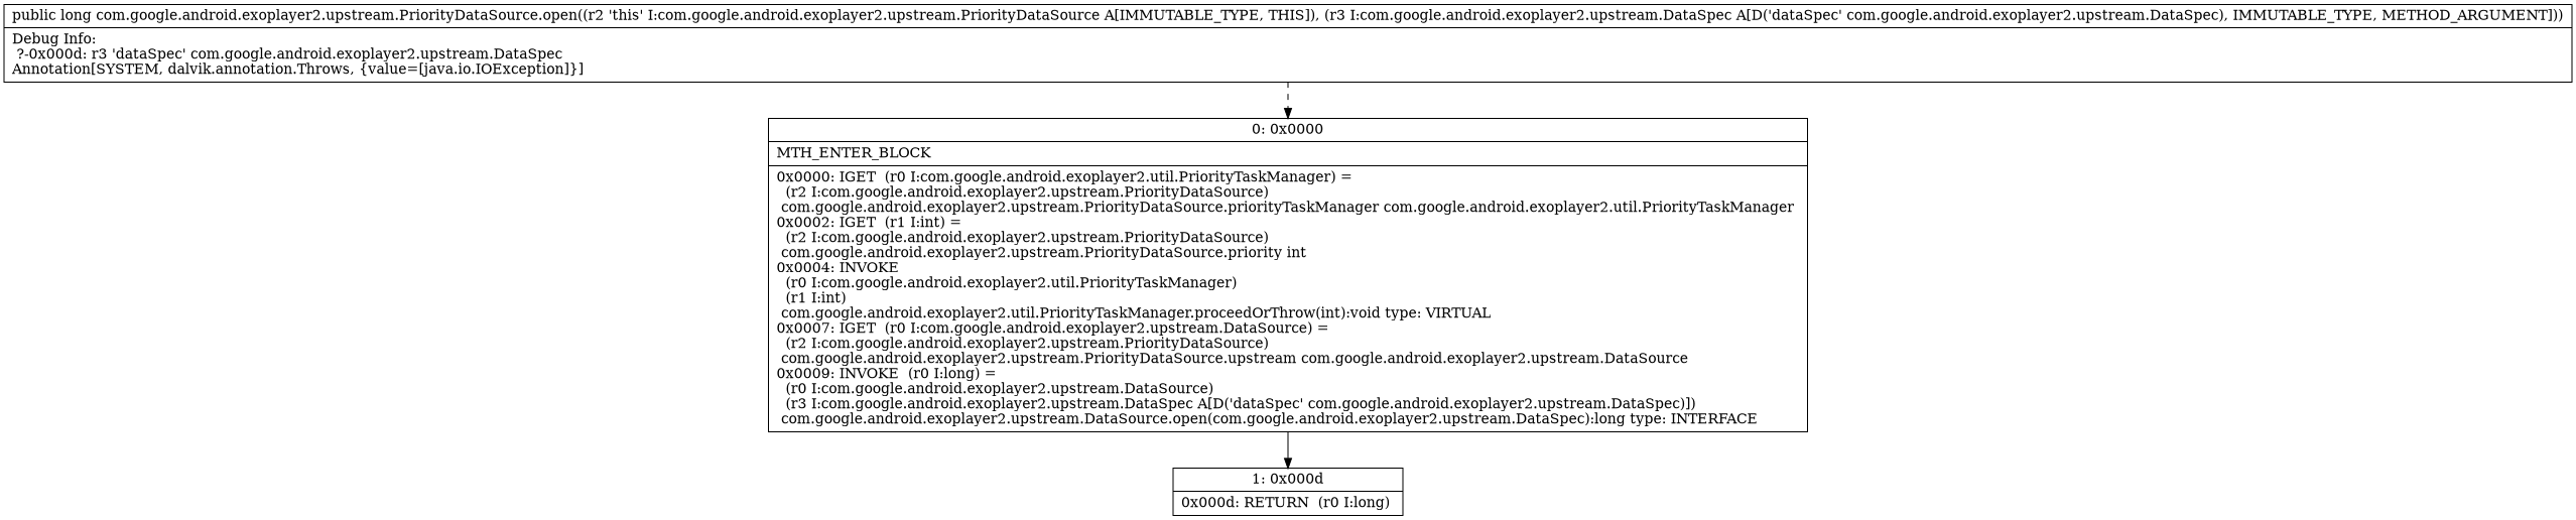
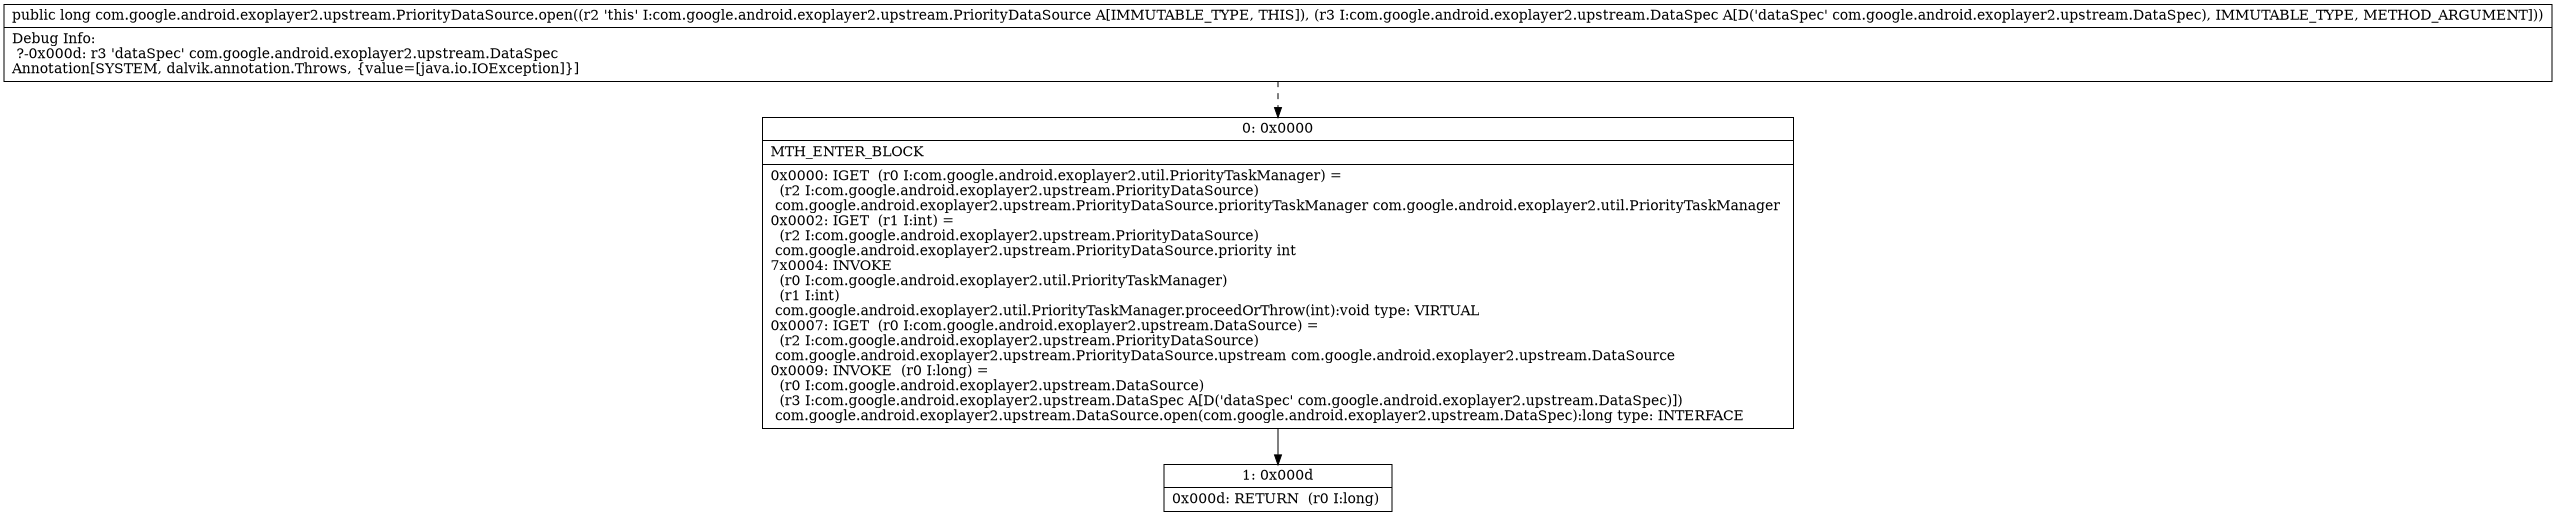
  digraph {
    node [shape=record]
-   n1 [label="{0\:\ 0x0000|MTH_ENTER_BLOCK\l|0x0000: IGET  (r0 I:com.google.android.exoplayer2.util.PriorityTaskManager) = \l  (r2 I:com.google.android.exoplayer2.upstream.PriorityDataSource)\l com.google.android.exoplayer2.upstream.PriorityDataSource.priorityTaskManager com.google.android.exoplayer2.util.PriorityTaskManager \l0x0002: IGET  (r1 I:int) = \l  (r2 I:com.google.android.exoplayer2.upstream.PriorityDataSource)\l com.google.android.exoplayer2.upstream.PriorityDataSource.priority int \l0x0004: INVOKE  \l  (r0 I:com.google.android.exoplayer2.util.PriorityTaskManager)\l  (r1 I:int)\l com.google.android.exoplayer2.util.PriorityTaskManager.proceedOrThrow(int):void type: VIRTUAL \l0x0007: IGET  (r0 I:com.google.android.exoplayer2.upstream.DataSource) = \l  (r2 I:com.google.android.exoplayer2.upstream.PriorityDataSource)\l com.google.android.exoplayer2.upstream.PriorityDataSource.upstream com.google.android.exoplayer2.upstream.DataSource \l0x0009: INVOKE  (r0 I:long) = \l  (r0 I:com.google.android.exoplayer2.upstream.DataSource)\l  (r3 I:com.google.android.exoplayer2.upstream.DataSpec A[D('dataSpec' com.google.android.exoplayer2.upstream.DataSpec)])\l com.google.android.exoplayer2.upstream.DataSource.open(com.google.android.exoplayer2.upstream.DataSpec):long type: INTERFACE \l}"]
+   n1 [label="{0\:\ 0x0000|MTH_ENTER_BLOCK\l|0x0000: IGET  (r0 I:com.google.android.exoplayer2.util.PriorityTaskManager) = \l  (r2 I:com.google.android.exoplayer2.upstream.PriorityDataSource)\l com.google.android.exoplayer2.upstream.PriorityDataSource.priorityTaskManager com.google.android.exoplayer2.util.PriorityTaskManager \l0x0002: IGET  (r1 I:int) = \l  (r2 I:com.google.android.exoplayer2.upstream.PriorityDataSource)\l com.google.android.exoplayer2.upstream.PriorityDataSource.priority int \l7x0004: INVOKE  \l  (r0 I:com.google.android.exoplayer2.util.PriorityTaskManager)\l  (r1 I:int)\l com.google.android.exoplayer2.util.PriorityTaskManager.proceedOrThrow(int):void type: VIRTUAL \l0x0007: IGET  (r0 I:com.google.android.exoplayer2.upstream.DataSource) = \l  (r2 I:com.google.android.exoplayer2.upstream.PriorityDataSource)\l com.google.android.exoplayer2.upstream.PriorityDataSource.upstream com.google.android.exoplayer2.upstream.DataSource \l0x0009: INVOKE  (r0 I:long) = \l  (r0 I:com.google.android.exoplayer2.upstream.DataSource)\l  (r3 I:com.google.android.exoplayer2.upstream.DataSpec A[D('dataSpec' com.google.android.exoplayer2.upstream.DataSpec)])\l com.google.android.exoplayer2.upstream.DataSource.open(com.google.android.exoplayer2.upstream.DataSpec):long type: INTERFACE \l}"]
    n2 [label="{1\:\ 0x000d|0x000d: RETURN  (r0 I:long) \l}"]
    n3 [label="{public long com.google.android.exoplayer2.upstream.PriorityDataSource.open((r2 'this' I:com.google.android.exoplayer2.upstream.PriorityDataSource A[IMMUTABLE_TYPE, THIS]), (r3 I:com.google.android.exoplayer2.upstream.DataSpec A[D('dataSpec' com.google.android.exoplayer2.upstream.DataSpec), IMMUTABLE_TYPE, METHOD_ARGUMENT]))  | Debug Info:\l  ?\-0x000d: r3 'dataSpec' com.google.android.exoplayer2.upstream.DataSpec\lAnnotation[SYSTEM, dalvik.annotation.Throws, \{value=[java.io.IOException]\}]\l}"]
    n1 -> n2 [style=solid]
    n3 -> n1 [style=dashed]
  }
